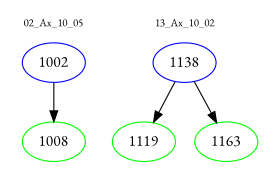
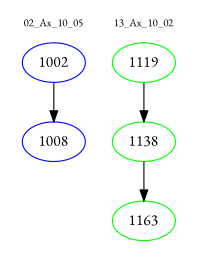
  digraph {
    fontname="EB Garamond"
    node [color=green fontname="EB Garamond"]
    edge [color=black fontname="EB Garamond"]
    n1 [color=blue label=1002]
-   n2 [label=1008]
-   n3 [color=blue label=1138]
+   n2 [color=blue label=1008]
+   n3 [label=1138]
    n4 [label=1119]
    n5 [label=1163]
    subgraph cluster_1 {
      color=white
      fontsize=10
      label="02_Ax_10_05"
      n1
      n2
    }
    subgraph cluster_2 {
      color=white
      fontsize=10
      label="13_Ax_10_02"
      n3
      n4
      n5
    }
    n1 -> n2
-   n3 -> n4
+   n4 -> n3
    n3 -> n5
  }
